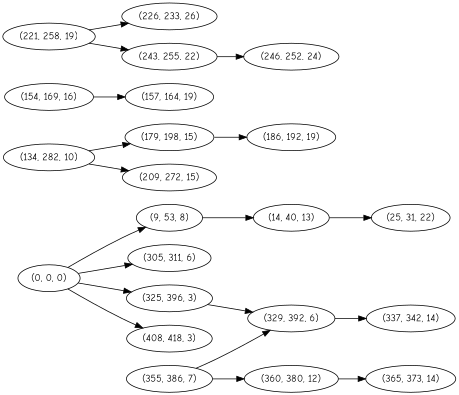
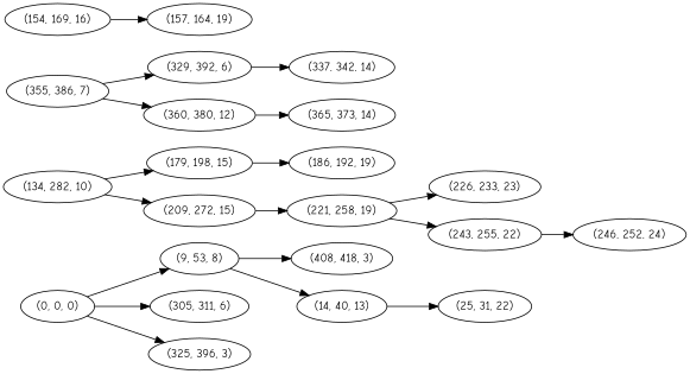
  digraph {
    fontname="Comic Neue"
    rankdir=LR
    node [fontname="Comic Neue"]
    edge [fontname="Comic Neue"]
    "(0, 0, 0)"
    "(9, 53, 8)"
    "(305, 311, 6)"
    "(325, 396, 3)"
    "(408, 418, 3)"
    "(14, 40, 13)"
    "(134, 282, 10)"
    "(179, 198, 15)"
    "(209, 272, 15)"
    "(329, 392, 6)"
    "(25, 31, 22)"
    "(154, 169, 16)"
    "(157, 164, 19)"
    "(186, 192, 19)"
    "(221, 258, 19)"
-   "(226, 233, 23)" [label="(226, 233, 26)"]
+   "(226, 233, 23)"
    "(243, 255, 22)"
    "(246, 252, 24)"
    "(337, 342, 14)"
    "(355, 386, 7)"
    "(360, 380, 12)"
    "(365, 373, 14)"
    "(0, 0, 0)" -> "(9, 53, 8)"
    "(0, 0, 0)" -> "(305, 311, 6)"
    "(0, 0, 0)" -> "(325, 396, 3)"
-   "(0, 0, 0)" -> "(408, 418, 3)"
+   "(9, 53, 8)" -> "(408, 418, 3)"
    "(9, 53, 8)" -> "(14, 40, 13)"
-   "(325, 396, 3)" -> "(329, 392, 6)"
    "(14, 40, 13)" -> "(25, 31, 22)"
    "(134, 282, 10)" -> "(179, 198, 15)"
    "(134, 282, 10)" -> "(209, 272, 15)"
    "(179, 198, 15)" -> "(186, 192, 19)"
+   "(209, 272, 15)" -> "(221, 258, 19)"
    "(329, 392, 6)" -> "(337, 342, 14)"
    "(154, 169, 16)" -> "(157, 164, 19)"
    "(221, 258, 19)" -> "(226, 233, 23)"
    "(221, 258, 19)" -> "(243, 255, 22)"
    "(243, 255, 22)" -> "(246, 252, 24)"
    "(355, 386, 7)" -> "(329, 392, 6)"
    "(355, 386, 7)" -> "(360, 380, 12)"
    "(360, 380, 12)" -> "(365, 373, 14)"
  }
